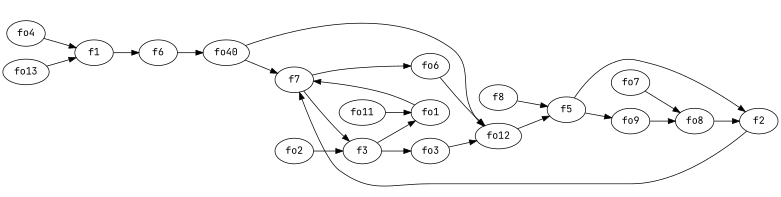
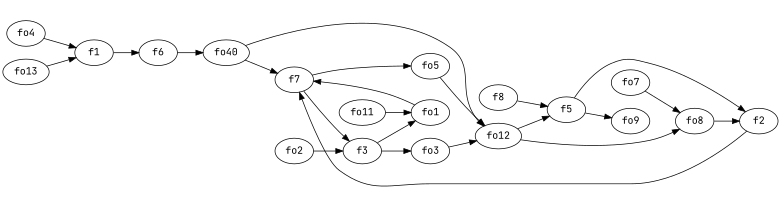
  strict digraph {
    fontname="JetBrains Mono"
    rankdir=LR
    node [fontname="JetBrains Mono"]
    edge [fontname="JetBrains Mono" weight=2]
    f1
    f6
    n3 [label=fo40]
    f2
    f7
    f3
-   fo6
+   fo6 [label=fo5]
    fo1
    fo3
    fo12
    f5
    fo9
    fo8
    f8
    fo2
    fo4
    fo7
    fo11
    fo13
    f1 -> f6
    f6 -> n3
    n3 -> f7
    n3 -> fo12
    f2 -> f7
    f7 -> f3
    f7 -> fo6
    f3 -> fo1
    f3 -> fo3
    fo6 -> fo12
    fo1 -> f7
    fo3 -> fo12
    fo12 -> f5
    f5 -> f2
    f5 -> fo9
-   fo9 -> fo8
+   fo12 -> fo8
    fo8 -> f2
    f8 -> f5
    fo2 -> f3
    fo4 -> f1
    fo7 -> fo8
    fo11 -> fo1
    fo13 -> f1
  }
